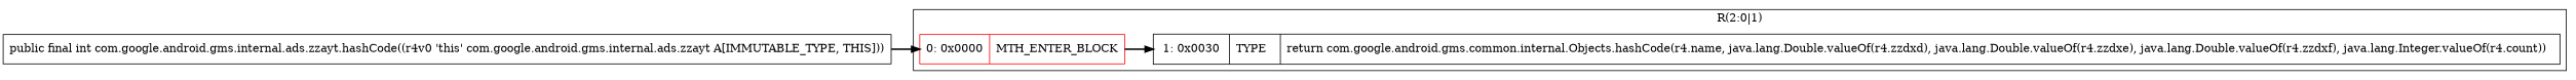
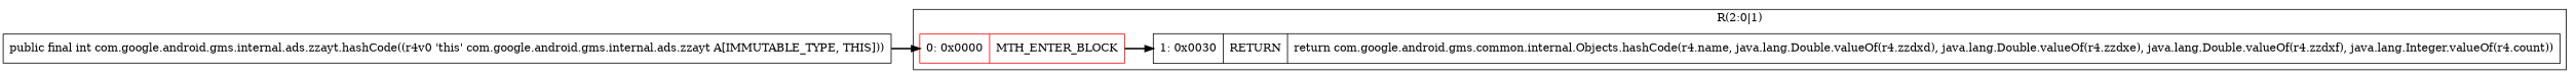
  digraph {
    rankdir=LR
    node [color=black shape=record]
    edge [style=bold]
    n1 [color=red label="{0\:\ 0x0000|MTH_ENTER_BLOCK\l}"]
-   n2 [label="{1\:\ 0x0030|TYPE\l|return com.google.android.gms.common.internal.Objects.hashCode(r4.name, java.lang.Double.valueOf(r4.zzdxd), java.lang.Double.valueOf(r4.zzdxe), java.lang.Double.valueOf(r4.zzdxf), java.lang.Integer.valueOf(r4.count))\l}"]
+   n2 [label="{1\:\ 0x0030|RETURN\l|return com.google.android.gms.common.internal.Objects.hashCode(r4.name, java.lang.Double.valueOf(r4.zzdxd), java.lang.Double.valueOf(r4.zzdxe), java.lang.Double.valueOf(r4.zzdxf), java.lang.Integer.valueOf(r4.count))\l}"]
    n3 [label="{public final int com.google.android.gms.internal.ads.zzayt.hashCode((r4v0 'this' com.google.android.gms.internal.ads.zzayt A[IMMUTABLE_TYPE, THIS])) }"]
    subgraph cluster_1 {
      label="R(2:0|1)"
      n1
      n2
    }
    n1 -> n2
    n3 -> n1
  }
